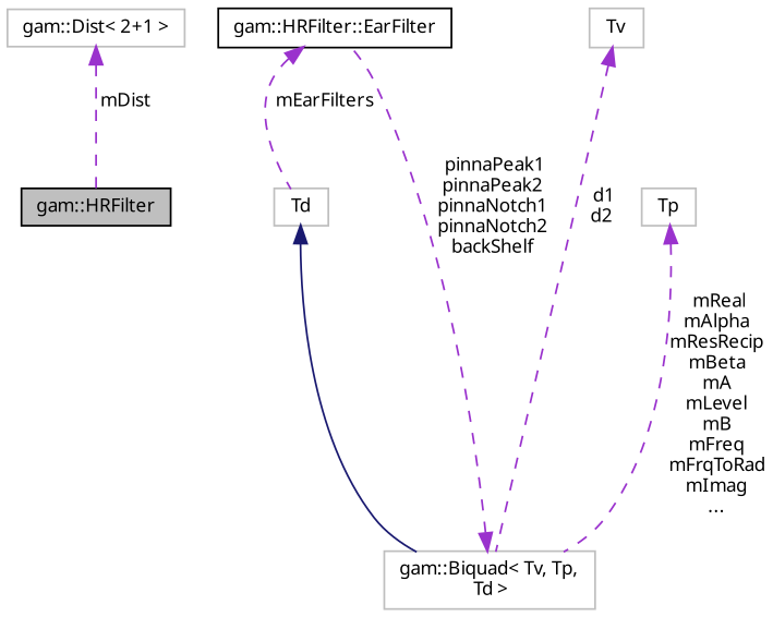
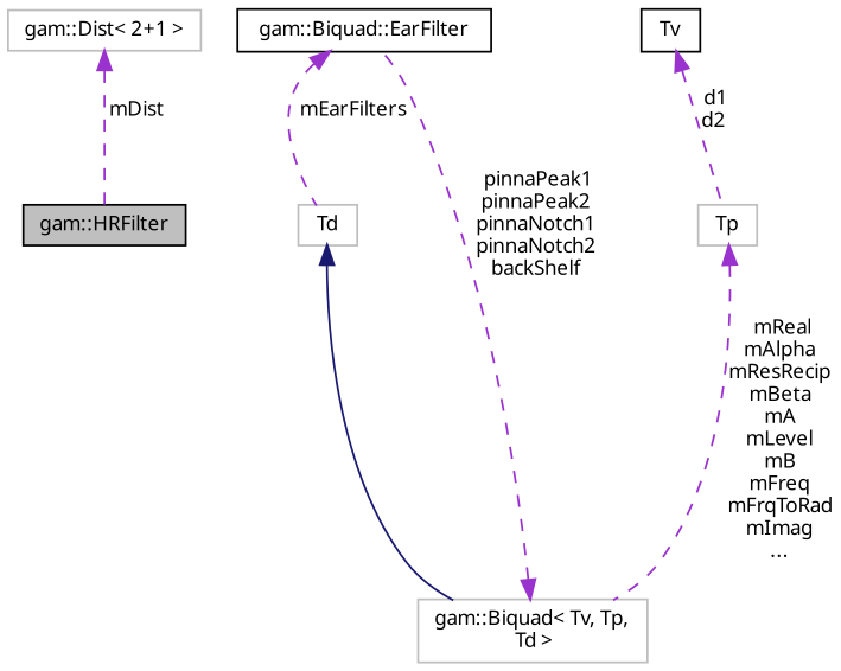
  digraph {
    node [color=grey75 fontname="FreeSans.ttf" fontsize=10 shape=record]
    edge [color=darkorchid3 dir=back fontname="FreeSans.ttf" fontsize=10 labelfontname="FreeSans.ttf" labelfontsize=10 style=dashed]
    n1 [color=black fillcolor=grey75 fontcolor=black height=0.2 label="gam::HRFilter" style=filled width=0.4]
    n2 [height=0.2 label="gam::Dist\< 2+1 \>" width=0.4]
-   n3 [color=black height=0.2 label="gam::HRFilter::EarFilter" width=0.4]
+   n3 [color=black height=0.2 label="gam::Biquad::EarFilter" width=0.4]
    n4 [height=0.2 label=Td width=0.4]
    n5 [height=0.2 label="gam::Biquad\< Tv, Tp,\l Td \>" width=0.4]
-   n6 [height=0.2 label=Tv width=0.4]
+   n6 [color=black height=0.2 label=Tv width=0.4]
    n7 [height=0.2 label=Tp width=0.4]
    n2 -> n1 [label=" mDist"]
    n3 -> n4 [label=" mEarFilters"]
    n4 -> n5 [color=midnightblue style=solid]
    n5 -> n3 [label=" pinnaPeak1\npinnaPeak2\npinnaNotch1\npinnaNotch2\nbackShelf"]
-   n6 -> n5 [label=" d1\nd2"]
+   n6 -> n7 [label=" d1\nd2"]
    n7 -> n5 [label=" mReal\nmAlpha\nmResRecip\nmBeta\nmA\nmLevel\nmB\nmFreq\nmFrqToRad\nmImag\n..."]
  }
